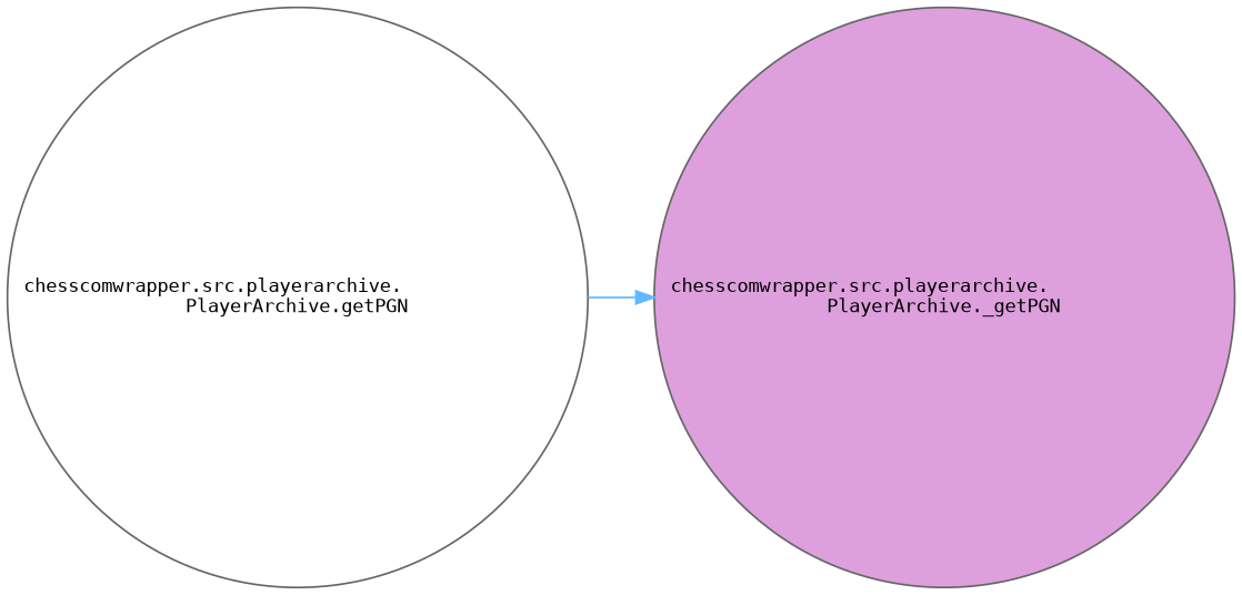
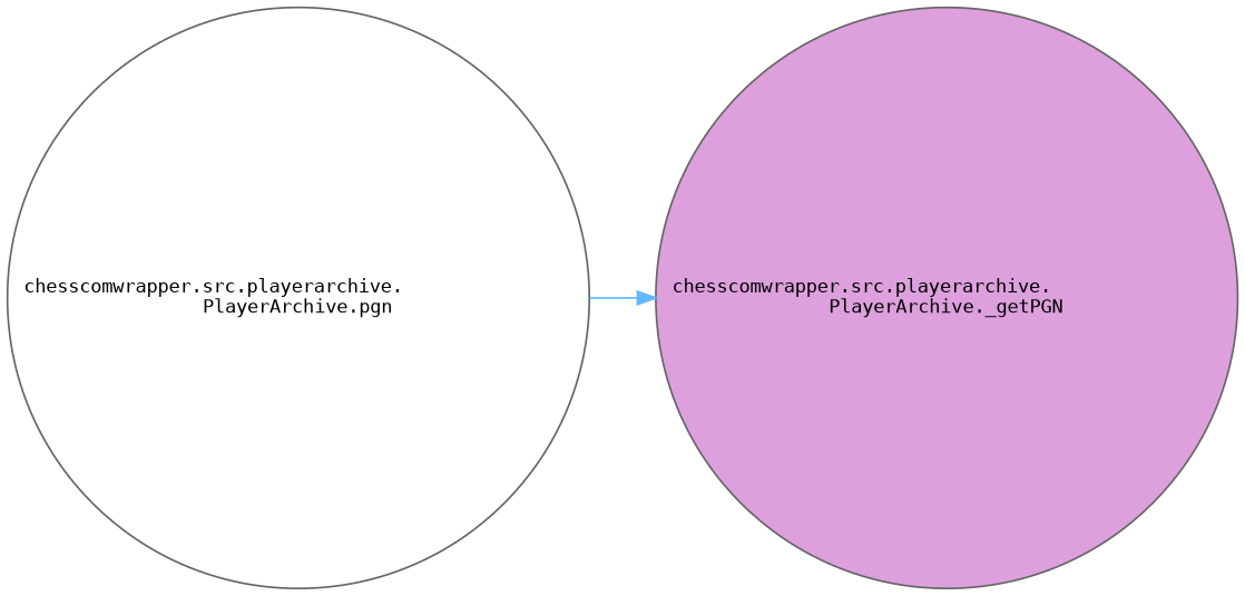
  digraph {
    rankdir=RL
    fontname="DejaVu Sans Mono"
    node [fontname="DejaVu Sans Mono" fontsize=10 shape=circle style=filled]
    n1 [color=gray40 fillcolor=plum fontcolor=black height=0.2 label="chesscomwrapper.src.playerarchive.\lPlayerArchive._getPGN" width=0.4]
-   n2 [color=grey40 fillcolor=white height=0.2 label="chesscomwrapper.src.playerarchive.\lPlayerArchive.getPGN" width=0.4]
+   n2 [color=grey40 fillcolor=white height=0.2 label="chesscomwrapper.src.playerarchive.\lPlayerArchive.pgn" width=0.4]
    n1 -> n2 [color=steelblue1 dir=back fontname="DejaVu Sans Mono" fontsize=10 labelfontname=Helvetica labelfontsize=10 style=solid]
  }
